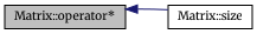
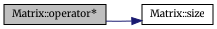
  digraph {
    rankdir=LR
    fontname=Merriweather
    node [color=black fontname=Merriweather fontsize=10 shape=record style=filled]
    n1 [fillcolor=grey75 fontcolor=black height=0.2 label="Matrix::operator*" width=0.4]
    n2 [fillcolor=white height=0.2 label="Matrix::size" width=0.4]
-   n2 -> n1 [color=midnightblue fontname=Merriweather fontsize=10 labelfontname=FreeSans labelfontsize=10 style=solid]
+   n1 -> n2 [color=midnightblue fontname=Merriweather fontsize=10 labelfontname=FreeSans labelfontsize=10 style=solid]
  }
